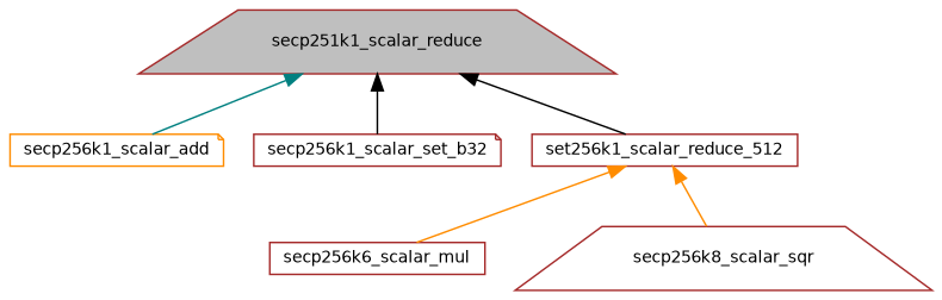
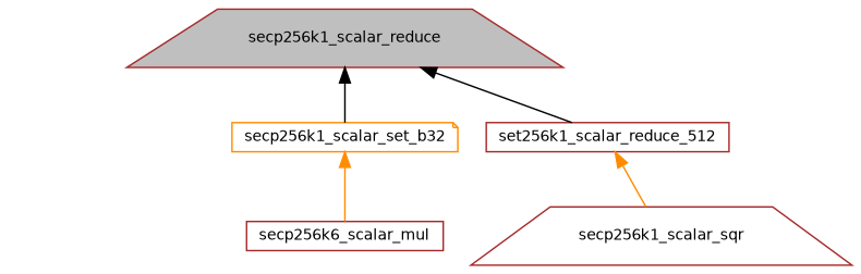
  digraph {
    rankdir=TB
    node [color=brown fillcolor=white fontname=Helvetica fontsize=10 shape=trapezium style=filled]
    edge [color=black dir=back fontname=Helvetica fontsize=10 labelfontname=Helvetica labelfontsize=10 style=solid]
-   n1 [fillcolor=grey75 fontcolor=black height=0.2 label=secp251k1_scalar_reduce width=0.4]
-   n2 [color=darkorange height=0.2 label=secp256k1_scalar_add shape=note width=0.4]
-   n3 [height=0.2 label=secp256k1_scalar_set_b32 shape=note width=0.4]
+   n1 [fillcolor=grey75 fontcolor=black height=0.2 label=secp256k1_scalar_reduce width=0.4]
+   n3 [color=darkorange height=0.2 label=secp256k1_scalar_set_b32 shape=note width=0.4]
    n4 [height=0.2 label=set256k1_scalar_reduce_512 shape=box width=0.4]
    n5 [height=0.2 label=secp256k6_scalar_mul shape=box width=0.4]
-   n6 [height=0.2 label=secp256k8_scalar_sqr width=0.4]
-   n1 -> n2 [color=teal]
+   n6 [height=0.2 label=secp256k1_scalar_sqr width=0.4]
    n1 -> n3
    n1 -> n4
-   n4 -> n5 [color=darkorange]
+   n3 -> n5 [color=darkorange]
    n4 -> n6 [color=darkorange]
  }
